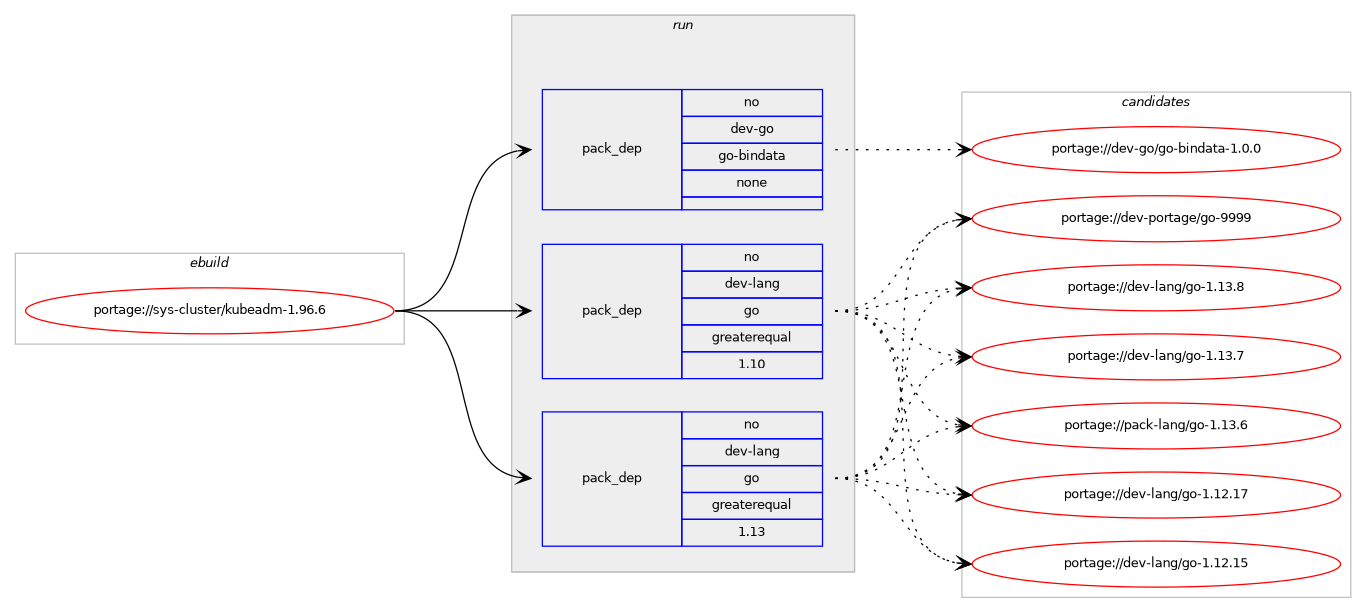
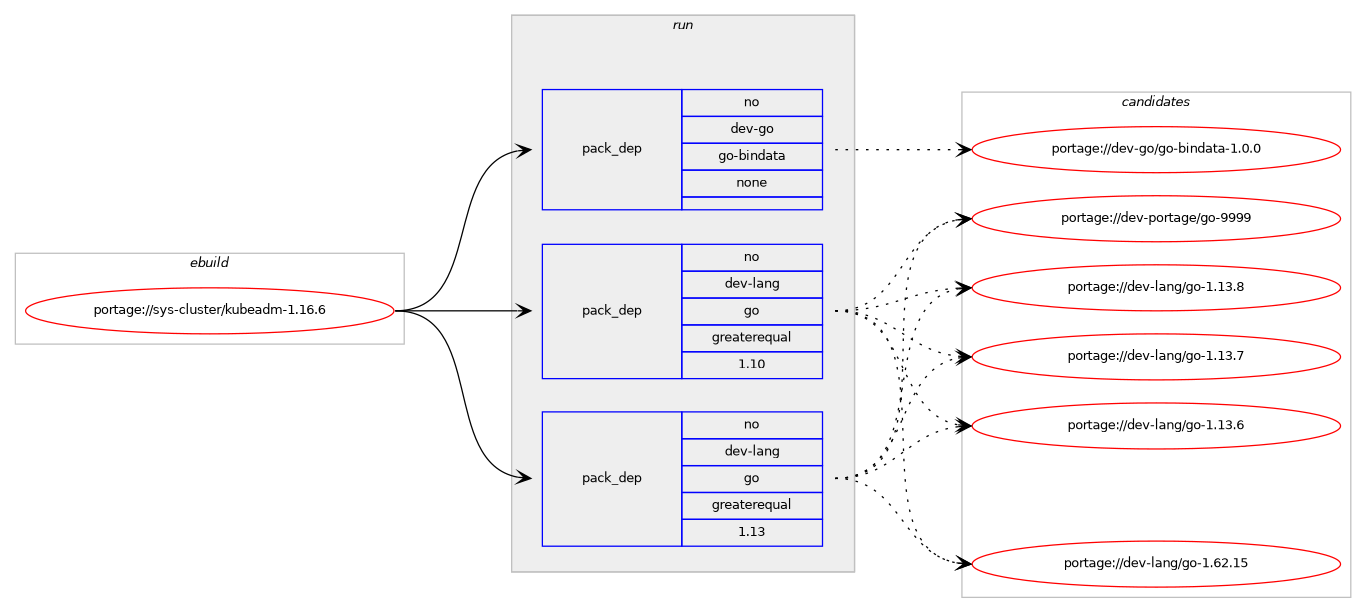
  digraph {
    compound=true
    concentrate=true
    fontname=Helvetica
    fontsize=10
    newrank=true
    rankdir=LR
    ranksep=1.5
    node [color=red fontname=Helvetica fontsize=10]
    edge [arrowhead=vee headport=w style=dotted tailport=e weight=100]
-   n1 [label="portage://sys-cluster/kubeadm-1.96.6" width=4]
+   n1 [label="portage://sys-cluster/kubeadm-1.16.6" width=4]
    n2 [color=blue label=<<TABLE BORDER="0" CELLBORDER="1" CELLSPACING="0" CELLPADDING="4" WIDTH="220"><TR><TD ROWSPAN="6" CELLPADDING="30">pack_dep</TD></TR><TR><TD WIDTH="110">no</TD></TR><TR><TD>dev-go</TD></TR><TR><TD>go-bindata</TD></TR><TR><TD>none</TD></TR><TR><TD></TD></TR></TABLE>> shape=none]
    n3 [color=blue label=<<TABLE BORDER="0" CELLBORDER="1" CELLSPACING="0" CELLPADDING="4" WIDTH="220"><TR><TD ROWSPAN="6" CELLPADDING="30">pack_dep</TD></TR><TR><TD WIDTH="110">no</TD></TR><TR><TD>dev-lang</TD></TR><TR><TD>go</TD></TR><TR><TD>greaterequal</TD></TR><TR><TD>1.10</TD></TR></TABLE>> shape=none]
    n4 [color=blue label=<<TABLE BORDER="0" CELLBORDER="1" CELLSPACING="0" CELLPADDING="4" WIDTH="220"><TR><TD ROWSPAN="6" CELLPADDING="30">pack_dep</TD></TR><TR><TD WIDTH="110">no</TD></TR><TR><TD>dev-lang</TD></TR><TR><TD>go</TD></TR><TR><TD>greaterequal</TD></TR><TR><TD>1.13</TD></TR></TABLE>> shape=none]
    n5 [label="portage://dev-go/go-bindata-1.0.0" width=4]
    n6 [label="portage://dev-portage/go-9999" width=4]
    n7 [label="portage://dev-lang/go-1.13.8" width=4]
    n8 [label="portage://dev-lang/go-1.13.7" width=4]
-   n9 [label="portage://pack-lang/go-1.13.6" width=4]
-   n10 [label="portage://dev-lang/go-1.12.17" width=4]
-   n11 [label="portage://dev-lang/go-1.12.15" width=4]
+   n9 [label="portage://dev-lang/go-1.13.6" width=4]
+   n11 [label="portage://dev-lang/go-1.62.15" width=4]
    subgraph cluster_1 {
      color=gray
      label=<<i>ebuild</i>>
      rank=same
      n1
    }
    subgraph cluster_2 {
      color=gray
      label=<<i>dependencies</i>>
      subgraph cluster_3 {
        color=gray
        fillcolor="#eeeeee"
        label=<<i>compile</i>>
        style=filled
        subgraph sub_4 {
          color=gray
          fillcolor="#eeeeee"
          label=<<i>compile</i>>
          style=filled
          n2
        }
        subgraph sub_5 {
          color=gray
          fillcolor="#eeeeee"
          label=<<i>compile</i>>
          style=filled
          n3
        }
        subgraph sub_6 {
          color=gray
          fillcolor="#eeeeee"
          label=<<i>compile</i>>
          style=filled
          n4
        }
      }
      subgraph cluster_7 {
        color=gray
        fillcolor="#eeeeee"
        label=<<i>compile and run</i>>
        style=filled
      }
      subgraph cluster_8 {
        color=gray
        fillcolor="#eeeeee"
        label=<<i>run</i>>
        style=filled
      }
    }
    subgraph cluster_9 {
      color=gray
      label=<<i>candidates</i>>
      rank=same
      subgraph sub_10 {
        color=black
        label=<<i>candidates</i>>
        nodesep=1
        rank=same
        n5
      }
      subgraph sub_11 {
        color=black
        label=<<i>candidates</i>>
        nodesep=1
        rank=same
        n6
        n7
        n8
        n9
-       n10
        n11
      }
      subgraph sub_12 {
        color=black
        label=<<i>candidates</i>>
        nodesep=1
        rank=same
        n6
        n7
        n8
        n9
-       n10
        n11
      }
    }
    n1 -> n2 [style=solid weight=20]
    n1 -> n3 [style=solid weight=20]
    n1 -> n4 [style=solid weight=20]
    n2 -> n5
    n3 -> n6
    n3 -> n7
    n3 -> n8
    n3 -> n9
-   n3 -> n10
    n3 -> n11
    n4 -> n6
    n4 -> n7
    n4 -> n8
    n4 -> n9
-   n4 -> n10
    n4 -> n11
  }
